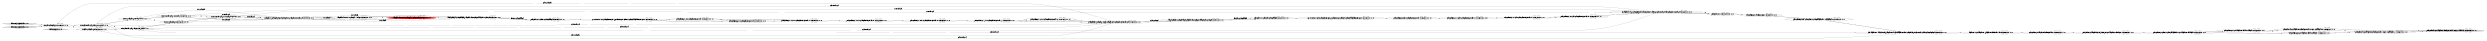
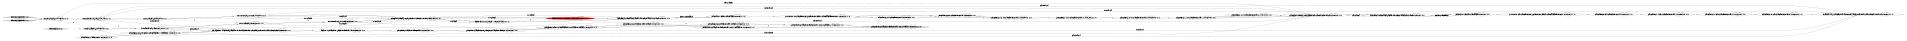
  digraph {
    fontname="DejaVu Sans"
    rankdir=LR
    node [fillcolor=white fontname="DejaVu Sans" shape=ellipse style=filled]
    edge [fontname="DejaVu Sans" style=bold]
    n1 [label="Assert.assertEquals(4,childNamespaceConfiguration.size())@@@12@@@['1', '1', '0']"]
    n2 [label="Assert.assertEquals(\"v1-2\",childNamespaceConfiguration.get(\"k1\"))@@@13@@@['1', '1', '1']"]
    n3 [label="Assert.assertEquals(5,childNamespaceConfiguration.size())@@@12@@@['0', '0', '1']"]
    n4 [label="Assert.assertEquals(\"v2\",childNamespaceConfiguration.get(\"k2\"))@@@14@@@['1', '1', '1']"]
    n5 [label="Assert.assertEquals(0,branchReleaseHistory.getPreviousReleaseId())@@@34@@@['1', '1', '0']"]
    n6 [label="Assert.assertEquals(5,branchReleaseHistory.getPreviousReleaseId())@@@35@@@['0', '0', '1']"]
    n7 [label="Assert.assertTrue(branchReleaseHistory.getOperationContext().contains(\"\"baseReleaseId\":3\"))@@@35@@@['1', '1', '0']"]
    n8 [label="Assert.assertTrue(branchReleaseHistory.getOperationContext().contains(\"\"baseReleaseId\":4\"))@@@36@@@['0', '0', '1']"]
    n9 [fillcolor=lightgray label="Assert.assertTrue(branchReleaseHistory.getOperationContext().contains(rule.getRules()))@@@37@@@['1', '1', '1']"]
    n10 [label="Assert.assertEquals(\"v6\",childNamespaceConfiguration.get(\"k6\"))@@@17@@@['0', '0', '1']"]
    n11 [label="Namespace parentNamespace = instanceNamespace(parentNamespaceId,parentClusterName)@@@18@@@['1', '1', '1']"]
    n12 [label="Release latestParentNamespaceRelease = releaseService.findLatestActiveRelease(parentNamespace)@@@19@@@['1', '1', '1']"]
    n13 [label="Assert.assertEquals(\"v1\",parentNamespaceConfiguration.get(\"k1\"))@@@23@@@['1', '1', '1']"]
    n14 [label="Assert.assertEquals(\"v2\",parentNamespaceConfiguration.get(\"k2\"))@@@24@@@['1', '1', '1']"]
    n15 [label="Assert.assertEquals(\"v3\",parentNamespaceConfiguration.get(\"k3\"))@@@25@@@['1', '1', '1']"]
    n16 [label="Assert.assertNotNull(latestParentNamespaceRelease)@@@20@@@['1', '1', '1']"]
    n17 [label="Map<String,String> parentNamespaceConfiguration = parseConfiguration(latestParentNamespaceRelease.getConfigurations())@@@21@@@['1', '1', '1']"]
    n18 [label="Assert.assertEquals(3,parentNamespaceConfiguration.size())@@@22@@@['1', '1', '1']"]
-   n19 [label="Assert.assertNotNull(rule)@@@27@@@['1', '1', '1']"]
    n20 [label="Assert.assertEquals(1,rule.getBranchStatus())@@@28@@@['1', '1', '1']"]
    n21 [label="Assert.assertEquals(Long.valueOf(latestChildNamespaceRelease.getId()),rule.getReleaseId())@@@29@@@['1', '1', '1']"]
    n22 [label="String childClusterName = \"child-cluster4\"@@@6@@@['1', '1', '0']"]
    n23 [label="Namespace childNamespace = instanceNamespace(childNamespaceId,childClusterName)@@@7@@@['1', '1', '1']"]
    n24 [label="String childClusterName = \"child-cluster5\"@@@6@@@['0', '0', '1']"]
    n25 [label="GrayReleaseRule rule = namespaceBranchService.findBranchGrayRules(testApp,parentClusterName,testNamespace,childClusterName)@@@26@@@['1', '1', '1']"]
    n26 [fillcolor=red label="releaseService.publish(childNamespace,\"\",\"\",operator,false)@@@8@@@['0', '1', '0']"]
    n27 [label="Release latestChildNamespaceRelease = releaseService.findLatestActiveRelease(childNamespace)@@@9@@@['1', '1', '1']"]
    n28 [label="releaseService.publish(childNamespace,\"\",\"\",operator)@@@8@@@['1', '0', '1']"]
    n29 [label="Assert.assertEquals(\"v3\",childNamespaceConfiguration.get(\"k3\"))@@@15@@@['1', '1', '1']"]
    n30 [label="Page<ReleaseHistory> releaseHistories = releaseHistoryService.findReleaseHistoriesByNamespace(testApp,parentClusterName,testNamespace,pageable)@@@30@@@['1', '1', '1']"]
    n31 [label="ReleaseHistory branchReleaseHistory = releaseHistories.getContent().get(0)@@@31@@@['1', '1', '1']"]
    n32 [label="long parentNamespaceId = 107@@@3@@@['1', '1', '0']"]
    n33 [label="long parentNamespaceId = 109@@@3@@@['0', '0', '1']"]
    n34 [label="String parentClusterName = \"default4\"@@@4@@@['1', '1', '0']"]
    n35 [label="String parentClusterName = \"default5\"@@@4@@@['0', '0', '1']"]
    n36 [label="long childNamespaceId = 108@@@5@@@['1', '1', '0']"]
    n37 [label="long childNamespaceId = 1010@@@5@@@['0', '0', '1']"]
    n38 [label="Assert.assertNotNull(latestChildNamespaceRelease)@@@10@@@['1', '1', '1']"]
    n39 [label="Assert.assertEquals(\"v4\",childNamespaceConfiguration.get(\"k4\"))@@@16@@@['1', '1', '1']"]
    n40 [label="Assert.assertEquals(1,releaseHistories.getTotalElements())@@@32@@@['1', '1', '1']"]
    n41 [label="Assert.assertEquals(ReleaseOperation.GRAY_RELEASE,branchReleaseHistory.getOperation())@@@33@@@['1', '1', '1']"]
    n42 [label="Assert.assertEquals(latestChildNamespaceRelease.getId(),branchReleaseHistory.getReleaseId())@@@34@@@['1', '1', '1']"]
    n43 [label="Map<String,String> childNamespaceConfiguration = parseConfiguration(latestChildNamespaceRelease.getConfigurations())@@@11@@@['1', '1', '1']"]
    n44 [fillcolor=lightgray label="testPublishBranch['0', '0', '1']" shape=diamond]
    n45 [fillcolor=lightgray label="testPublishBranchAtFirstTime['1', '0', '0']" shape=diamond]
    n46 [fillcolor=lightgray label="testPublishBranchAtFirstTime['0', '1', '0']" shape=diamond]
    n1 -> n2
    n1 -> n3 [label=0 style=dashed]
    n2 -> n4
    n3 -> n2
    n4 -> n29
    n5 -> n6 [label=0 style=dashed]
    n5 -> n7
    n6 -> n8
    n7 -> n8 [label=0 style=dashed]
    n7 -> n9
    n8 -> n9
    n10 -> n11
    n11 -> n12
    n11 -> n12 [label=parentNamespace style=solid]
    n12 -> n16
    n12 -> n16 [label=latestParentNamespaceRelease style=solid]
    n13 -> n14
    n14 -> n15
    n15 -> n25
    n16 -> n17
    n17 -> n18
    n18 -> n13
-   n19 -> n20
    n20 -> n21
    n21 -> n30
    n22 -> n23 [label=childClusterName style=solid]
    n22 -> n23
    n22 -> n24 [label=0 style=dashed]
    n22 -> n25 [label=childClusterName style=solid]
    n23 -> n26 [label=childNamespace style=solid]
    n23 -> n26
    n23 -> n27 [label=childNamespace style=solid]
    n23 -> n28 [label=childNamespace style=solid]
    n23 -> n28
    n24 -> n23 [label=childClusterName style=solid]
    n24 -> n23
    n24 -> n25 [label=childClusterName style=solid]
-   n25 -> n19 [label=rule style=solid]
-   n25 -> n19
    n26 -> n27
    n27 -> n38 [label=latestChildNamespaceRelease style=solid]
    n27 -> n38
    n28 -> n26 [label=0 style=dashed]
    n28 -> n27
    n29 -> n39
    n30 -> n31
    n31 -> n40
    n32 -> n11 [label=parentNamespaceId style=solid]
    n32 -> n33 [label=2 style=dashed]
    n32 -> n34
    n33 -> n11 [label=parentNamespaceId style=solid]
    n33 -> n35
    n34 -> n11 [label=parentClusterName style=solid]
    n34 -> n25 [label=parentClusterName style=solid]
    n34 -> n30 [label=parentClusterName style=solid]
    n34 -> n35 [label=0 style=dashed]
    n34 -> n36
    n35 -> n11 [label=parentClusterName style=solid]
    n35 -> n25 [label=parentClusterName style=solid]
    n35 -> n30 [label=parentClusterName style=solid]
    n35 -> n37
    n36 -> n22
    n36 -> n23 [label=childNamespaceId style=solid]
    n36 -> n37 [label=0 style=dashed]
    n37 -> n23 [label=childNamespaceId style=solid]
    n37 -> n24
    n38 -> n43
    n39 -> n10
    n39 -> n11
    n40 -> n41
    n41 -> n42
    n42 -> n5
    n42 -> n6
    n43 -> n1
    n43 -> n3
    n44 -> n33 [style=dashed]
    n45 -> n32 [style=solid]
    n46 -> n32
  }
